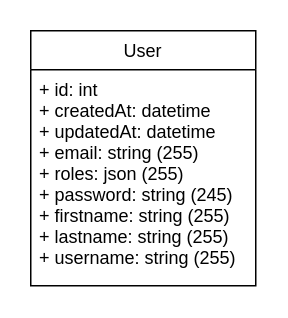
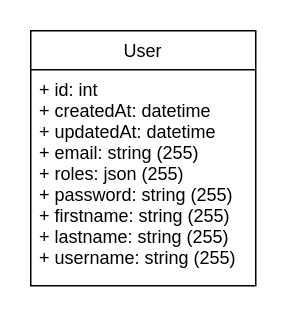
  <mxCell id="0" />
  <mxCell id="1" parent="0" />
  <mxCell id="2" value="User" style="swimlane;fontStyle=0;childLayout=stackLayout;horizontal=1;startSize=26;fillColor=none;horizontalStack=0;resizeParent=1;resizeParentMax=0;resizeLast=0;collapsible=1;marginBottom=0;" parent="1" vertex="1"><mxGeometry x="20" y="20" width="150" height="170" as="geometry" /></mxCell>
- <mxCell id="3" value="+ id: int&#10;+ createdAt: datetime&#10;+ updatedAt: datetime&#10;+ email: string (255)&#10;+ roles: json (255)&#10;+ password: string (245)&#10;+ firstname: string (255)&#10;+ lastname: string (255)&#10;+ username: string (255)" style="text;strokeColor=none;fillColor=none;align=left;verticalAlign=top;spacingLeft=4;spacingRight=4;overflow=hidden;rotatable=0;points=[[0,0.5],[1,0.5]];portConstraint=eastwest;" parent="2" vertex="1"><mxGeometry y="26" width="150" height="144" as="geometry" /></mxCell>
+ <mxCell id="3" value="+ id: int&#10;+ createdAt: datetime&#10;+ updatedAt: datetime&#10;+ email: string (255)&#10;+ roles: json (255)&#10;+ password: string (255)&#10;+ firstname: string (255)&#10;+ lastname: string (255)&#10;+ username: string (255)" style="text;strokeColor=none;fillColor=none;align=left;verticalAlign=top;spacingLeft=4;spacingRight=4;overflow=hidden;rotatable=0;points=[[0,0.5],[1,0.5]];portConstraint=eastwest;" parent="2" vertex="1"><mxGeometry y="26" width="150" height="144" as="geometry" /></mxCell>
